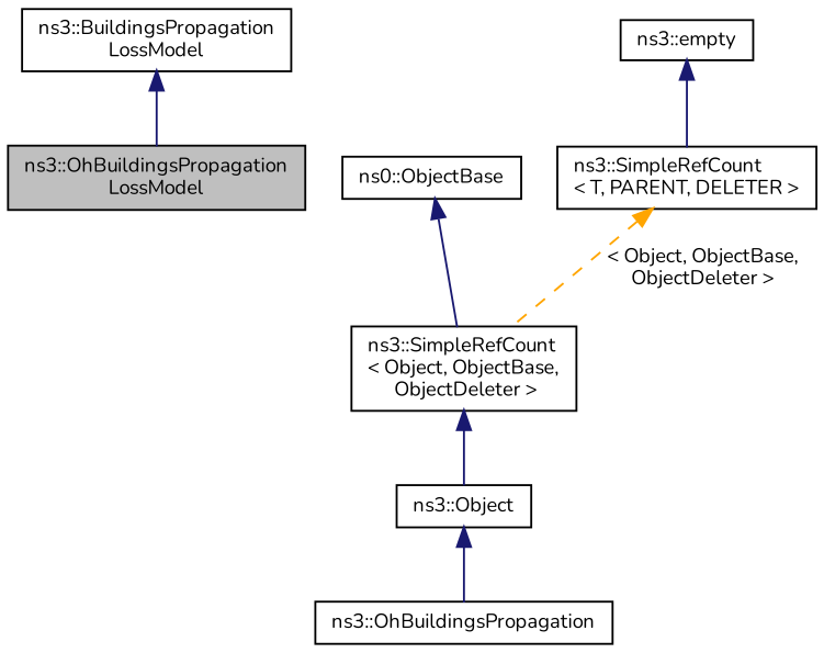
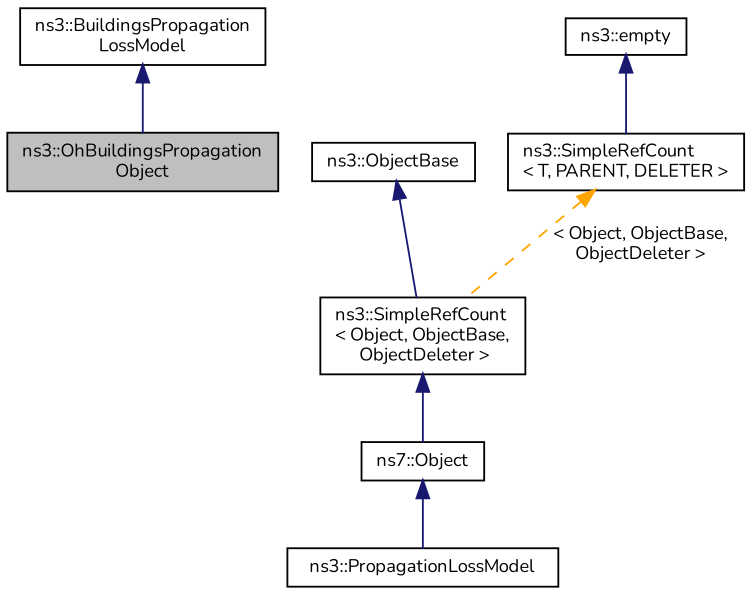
  digraph {
    fontname=Nunito
    node [color=black fillcolor=white fontname=Nunito fontsize=10 shape=record style=filled]
    edge [color=midnightblue dir=back fontname=Nunito fontsize=10 labelfontname=Helvetica labelfontsize=10 style=solid]
-   n1 [fillcolor=grey75 fontcolor=black height=0.2 label="ns3::OhBuildingsPropagation\lLossModel" width=0.4]
+   n1 [fillcolor=grey75 fontcolor=black height=0.2 label="ns3::OhBuildingsPropagation\lObject" width=0.4]
    n2 [height=0.2 label="ns3::BuildingsPropagation\lLossModel" width=0.4]
-   n3 [height=0.2 label="ns3::OhBuildingsPropagation" width=0.4]
-   n4 [height=0.2 label="ns3::Object" width=0.4]
+   n3 [height=0.2 label="ns3::PropagationLossModel" width=0.4]
+   n4 [height=0.2 label="ns7::Object" width=0.4]
    n5 [height=0.2 label="ns3::SimpleRefCount\l\< Object, ObjectBase,\l ObjectDeleter \>" width=0.4]
-   n6 [height=0.2 label="ns0::ObjectBase" width=0.4]
+   n6 [height=0.2 label="ns3::ObjectBase" width=0.4]
    n7 [height=0.2 label="ns3::SimpleRefCount\l\< T, PARENT, DELETER \>" width=0.4]
    n8 [height=0.2 label="ns3::empty" width=0.4]
    n2 -> n1
    n4 -> n3
    n5 -> n4
    n6 -> n5
    n7 -> n5 [color=orange label=" \< Object, ObjectBase,\l ObjectDeleter \>" style=dashed]
    n8 -> n7
  }
